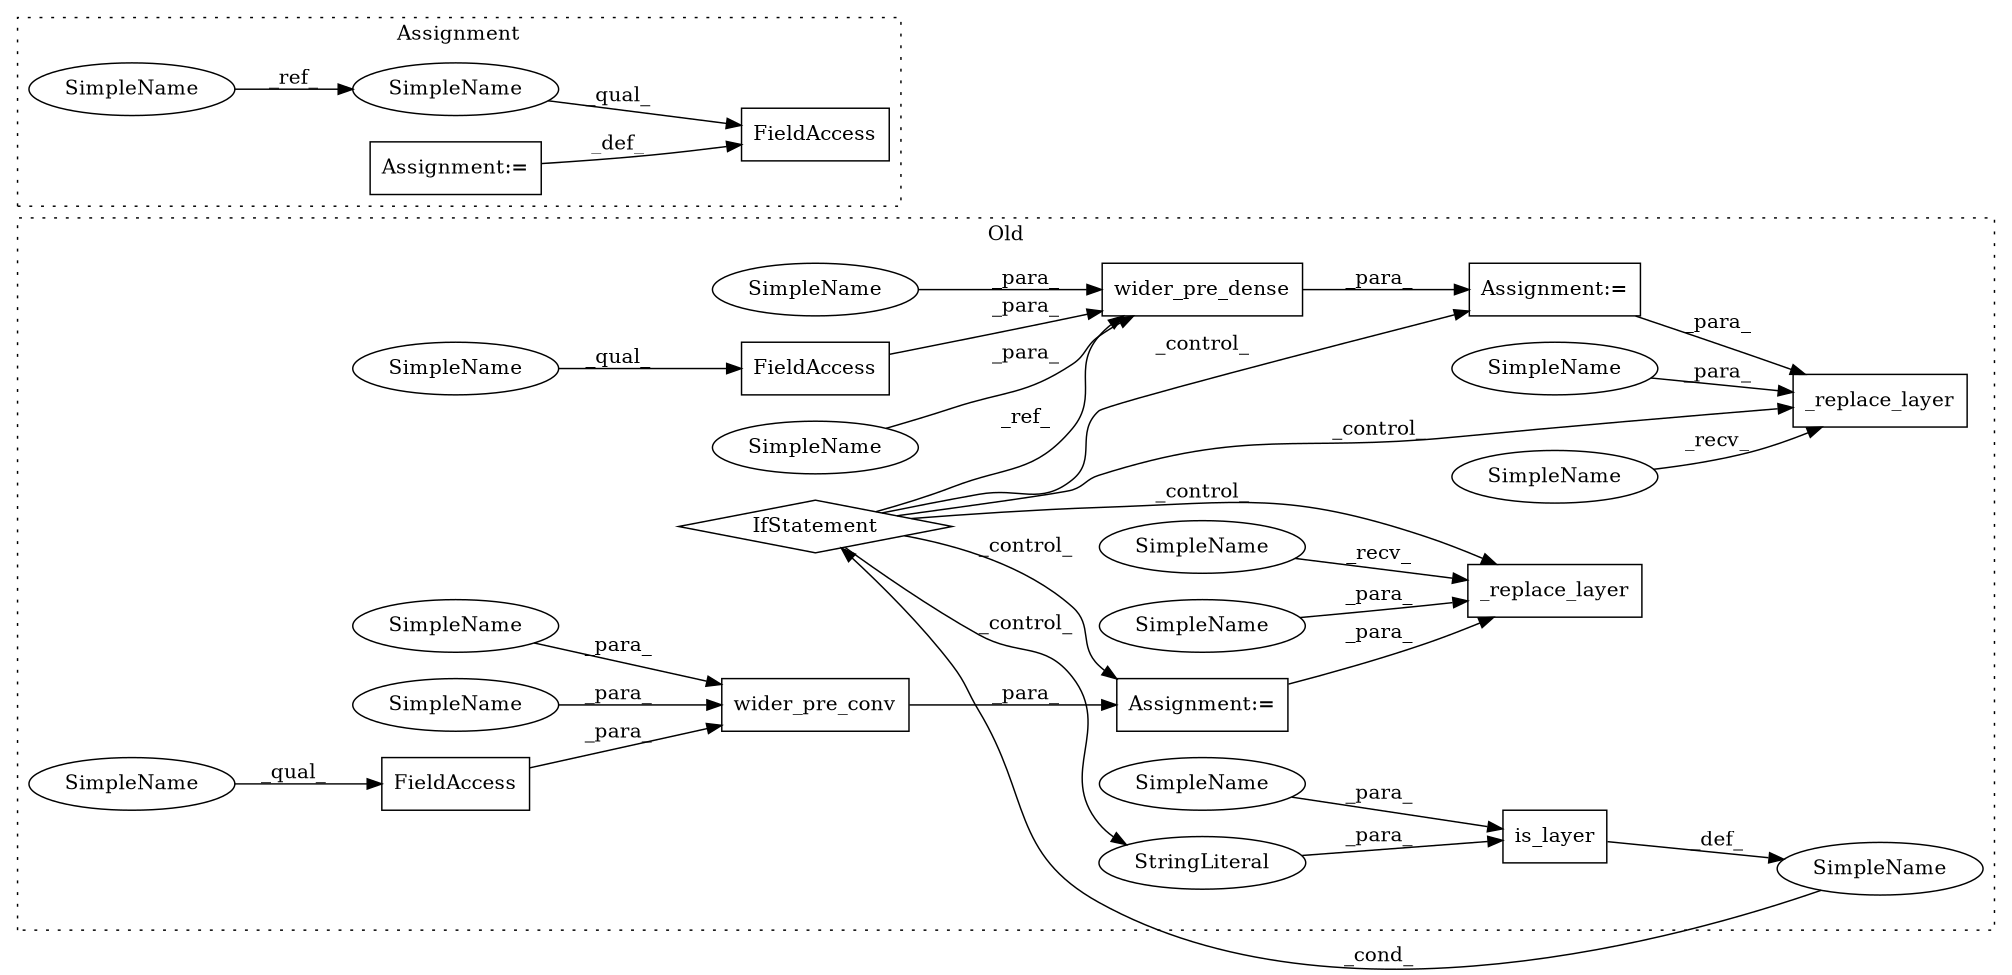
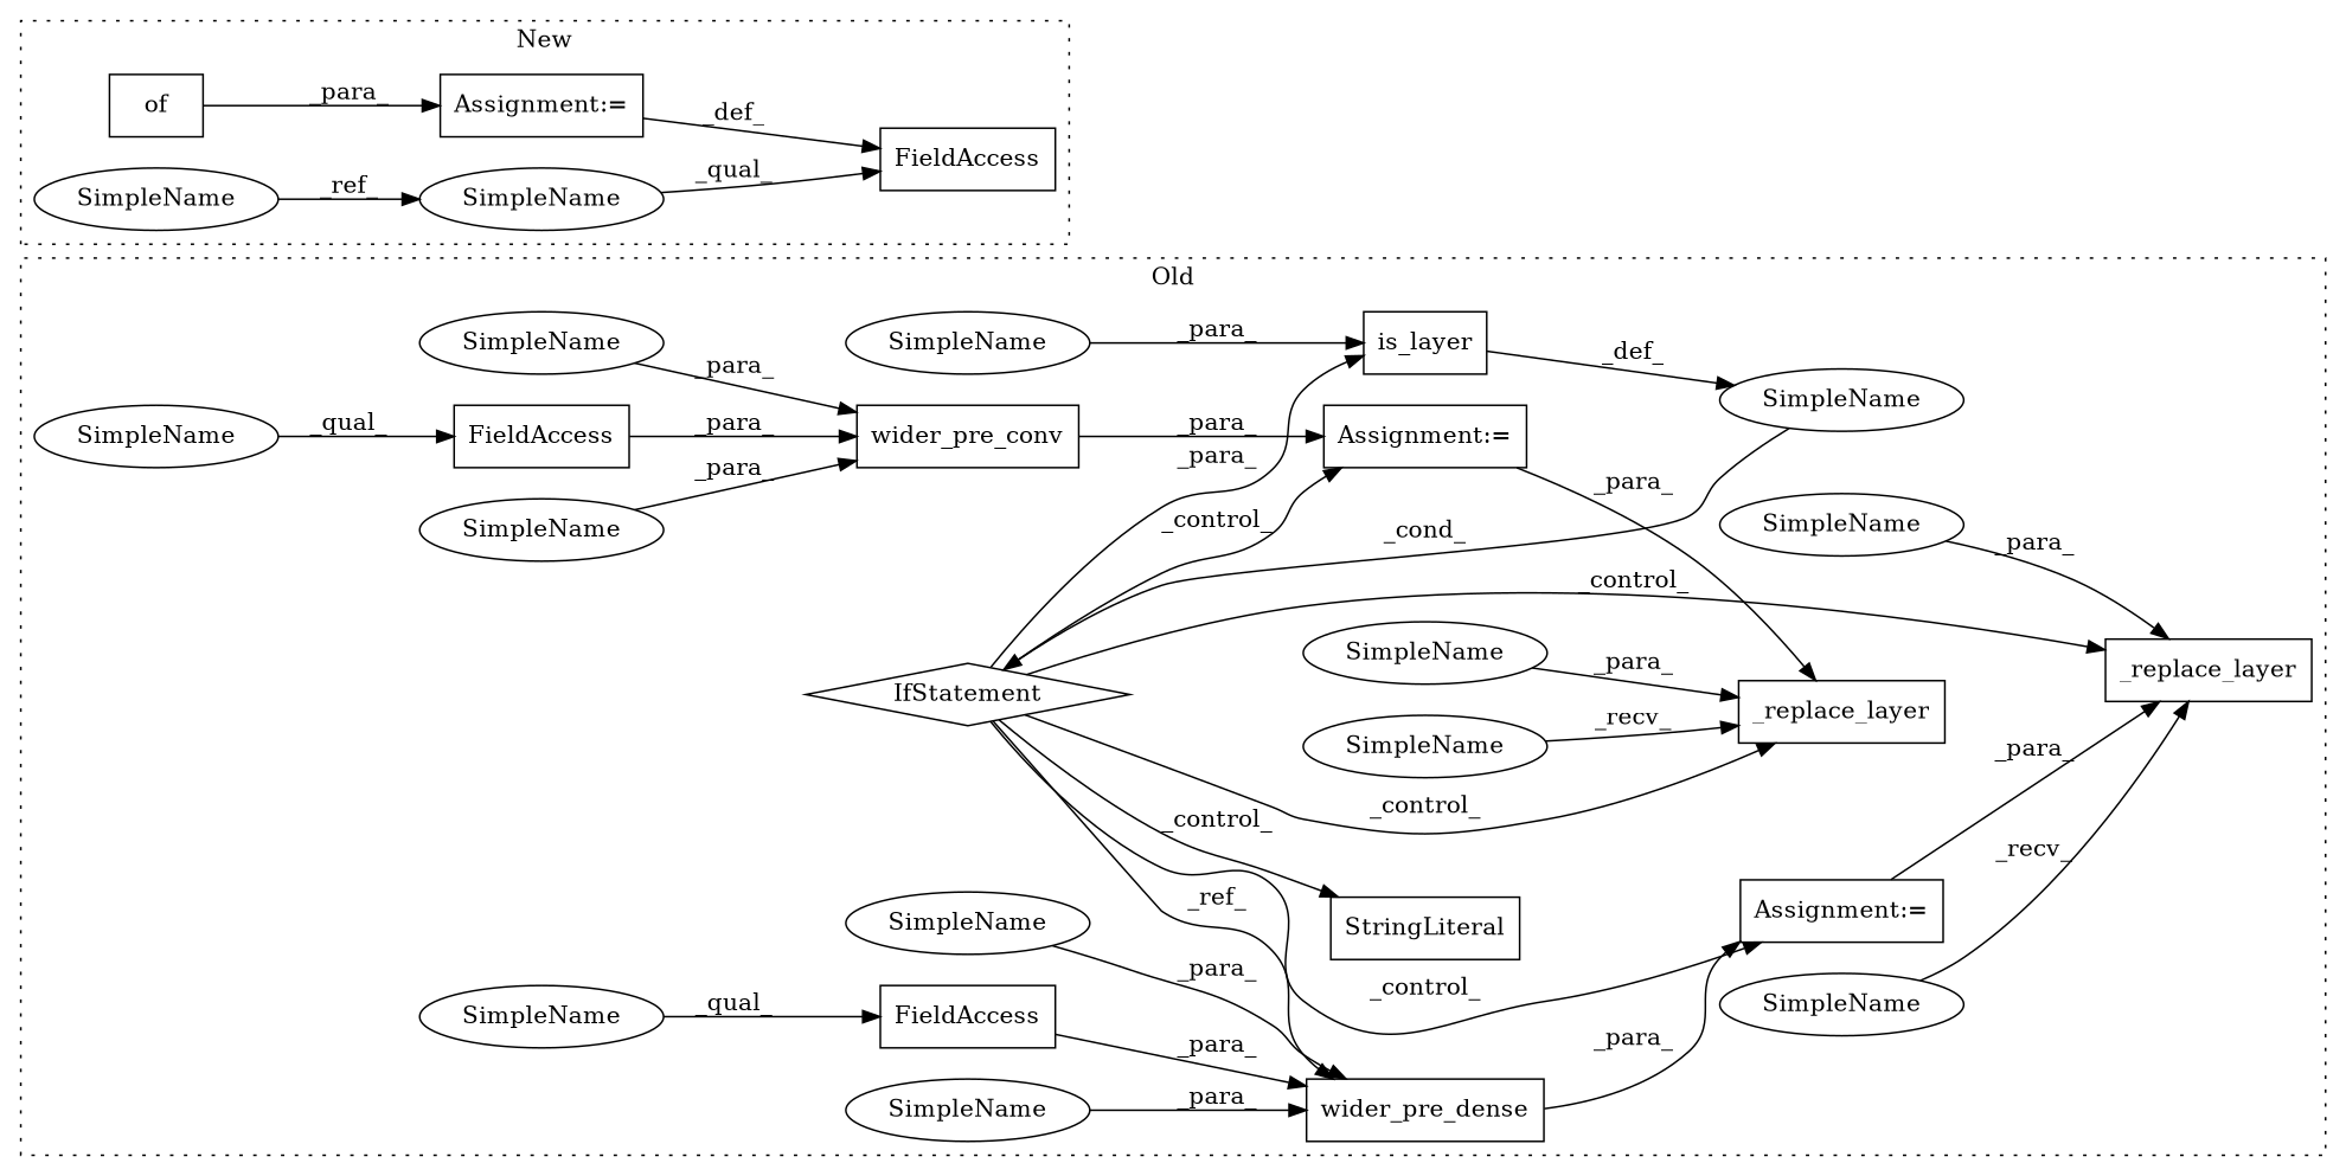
  digraph {
    rankdir=LR
    node [a=42 l=4 s=15249 shape=ellipse]
    n1 [a=32 l="15,1" label=_replace_layer s="15147,15184" shape=box]
    n2 [a=32 l="15,1" label=_replace_layer s="15276,15313" shape=box]
    n3 [a=22 l=13 label=FieldAccess shape=box]
    n4 [a=22 l=13 label=FieldAccess s=15120 shape=box]
    n5 [a=32 l="9,1" label=is_layer s="15043,15068" shape=box]
    n6 [a=25 l="4,2" label=IfStatement s="15039,15069" shape=diamond]
    n7 [label=SimpleName l="" s=""]
    n8 [a=32 l="15,1" label=wider_pre_conv s="15089,15133" shape=box]
-   n9 [a=45 l=6 label=StringLiteral s=15062]
+   n9 [a=45 l=6 label=StringLiteral s=15062 shape=box]
    n10 [a=7 l=1 label="Assignment:=" s=15088 shape=box]
    n11 [a=7 l=1 label="Assignment:=" s=15216 shape=box]
    n12 [a=32 l="16,1" label=wider_pre_dense s="15217,15262" shape=box]
    n13 [l=12 label=SimpleName s=15162]
    n14 [l=12 label=SimpleName s=15291]
    n15 [l=9 label=SimpleName s=15104]
    n16 [l=9 label=SimpleName s=15233]
    n17 [l=9 label=SimpleName s=15052]
    n18 [l=5 label=SimpleName s=15114]
    n19 [l=5 label=SimpleName s=15243]
    n20 [label=SimpleName s=15142]
    n21 [label=SimpleName s=15120]
    n22 [label=SimpleName]
    n23 [label=SimpleName s=15271]
+   n24 [a=32 label=of s=12996 shape=box]
    n25 [a=22 l=8 label=FieldAccess s=12983 shape=box]
    n26 [label=SimpleName s=12646]
    n27 [a=7 l=1 label="Assignment:=" s=12991 shape=box]
    n28 [label=SimpleName s=12983]
    subgraph cluster_1 {
      label=Old
      style=dotted
      n1
      n2
      n3
      n4
      n5
      n6
      n7
      n8
      n9
      n10
      n11
      n12
      n13
      n14
      n15
      n16
      n17
      n18
      n19
      n20
      n21
      n22
      n23
    }
    subgraph cluster_2 {
-     label=Assignment
+     label=New
      style=dotted
+     n24
      n25
      n26
      n27
      n28
    }
    n3 -> n12 [label=_para_]
    n4 -> n8 [label=_para_]
    n5 -> n7 [label=_def_]
    n6 -> n1 [label=_control_]
    n6 -> n2 [label=_control_]
    n6 -> n9 [label=_control_]
    n6 -> n10 [label=_control_]
    n6 -> n11 [label=_control_]
    n6 -> n12 [label=_ref_]
    n7 -> n6 [label=_cond_]
    n8 -> n10 [label=_para_]
-   n9 -> n5 [label=_para_]
+   n6 -> n5 [label=_para_]
    n10 -> n1 [label=_para_]
    n11 -> n2 [label=_para_]
    n12 -> n11 [label=_para_]
    n13 -> n1 [label=_para_]
    n14 -> n2 [label=_para_]
    n15 -> n8 [label=_para_]
    n16 -> n12 [label=_para_]
    n17 -> n5 [label=_para_]
    n18 -> n8 [label=_para_]
    n19 -> n12 [label=_para_]
    n20 -> n1 [label=_recv_]
    n21 -> n4 [label=_qual_]
    n22 -> n3 [label=_qual_]
    n23 -> n2 [label=_recv_]
+   n24 -> n27 [label=_para_]
    n26 -> n28 [label=_ref_]
    n27 -> n25 [label=_def_]
    n28 -> n25 [label=_qual_]
  }
